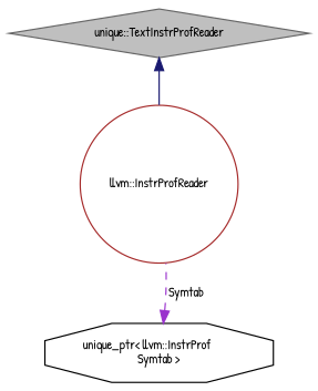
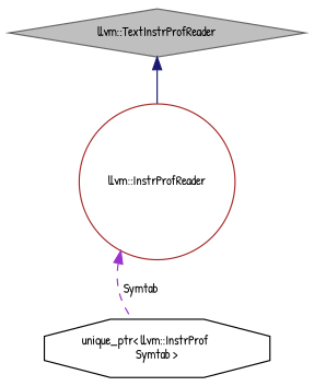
  digraph {
    fontname="Patrick Hand"
    node [fontname="Patrick Hand" fontsize=10]
    edge [dir=back fontname="Patrick Hand" fontsize=10 labelfontname=Helvetica labelfontsize=10]
-   n1 [color=gray40 fillcolor=grey75 fontcolor=black height=0.2 label="unique::TextInstrProfReader" shape=diamond style=filled width=0.4]
+   n1 [color=gray40 fillcolor=grey75 fontcolor=black height=0.2 label="llvm::TextInstrProfReader" shape=diamond style=filled width=0.4]
    n2 [color=brown height=0.2 label="llvm::InstrProfReader" shape=circle width=0.4]
    n3 [color=black height=0.2 label="unique_ptr\< llvm::InstrProf\lSymtab \>" shape=octagon width=0.4]
    n1 -> n2 [color=midnightblue style=solid]
-   n3 -> n2 [color=darkorchid3 label=" Symtab" style=dashed]
+   n2 -> n3 [color=darkorchid3 label=" Symtab" style=dashed]
  }
